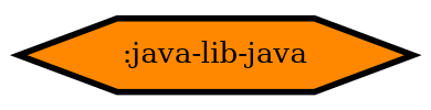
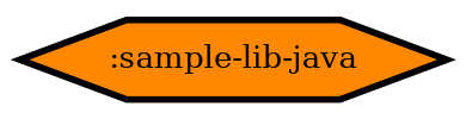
  digraph {
    fontsize=30
    rankdir=LR
    ranksep=1.5
-   ":sample-lib-java" [color=black fillcolor="#FF8800" penwidth=3 shape=hexagon style=filled label=":java-lib-java"]
+   ":sample-lib-java" [color=black fillcolor="#FF8800" penwidth=3 shape=hexagon style=filled]
  }
